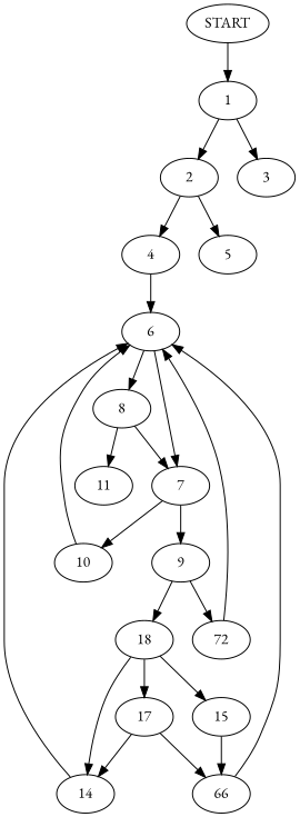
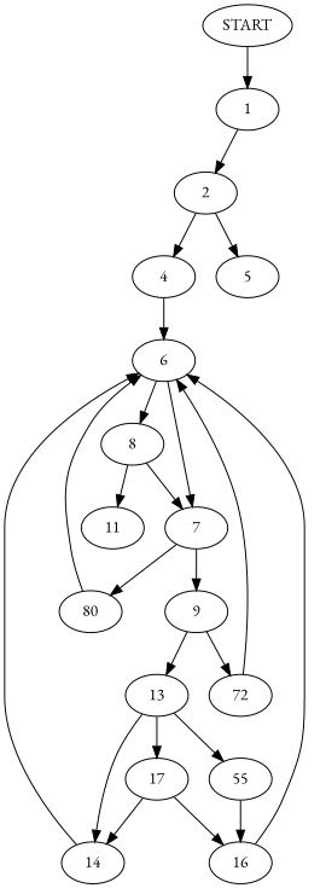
  digraph {
    fontname="EB Garamond"
    node [fontname="EB Garamond"]
    edge [fontname="EB Garamond"]
    n1 [label=START]
    1
    2
-   3
    4
    5
    6
    7
    8
    9
-   10
+   10 [label=80]
    11
    n13 [label=72]
-   13 [label=18]
+   13
    14
-   15
+   15 [label=55]
    17
-   16 [label=66]
+   16
    n1 -> 1
    1 -> 2
-   1 -> 3
    2 -> 4
    2 -> 5
    4 -> 6
    6 -> 7
    6 -> 8
    7 -> 9
    7 -> 10
    8 -> 7
    8 -> 11
    9 -> n13
    9 -> 13
    10 -> 6
    n13 -> 6
    13 -> 14
    13 -> 15
    13 -> 17
    14 -> 6
    15 -> 16
    17 -> 14
    17 -> 16
    16 -> 6
  }
